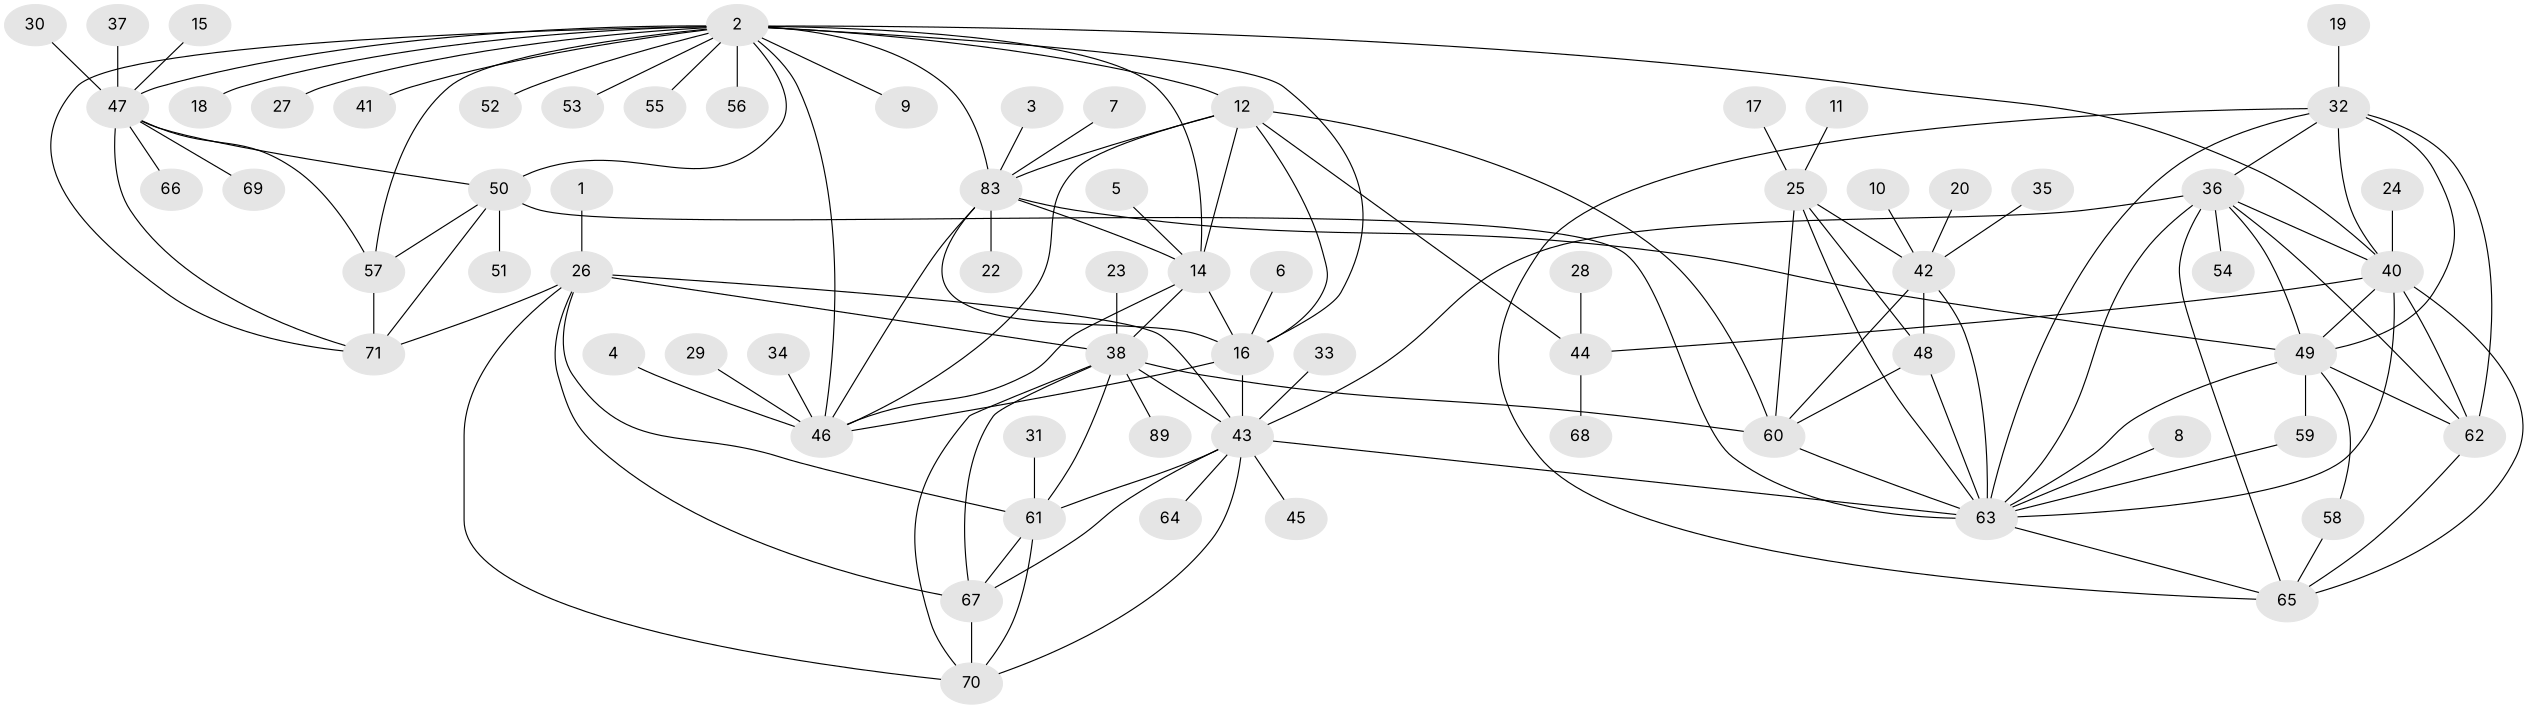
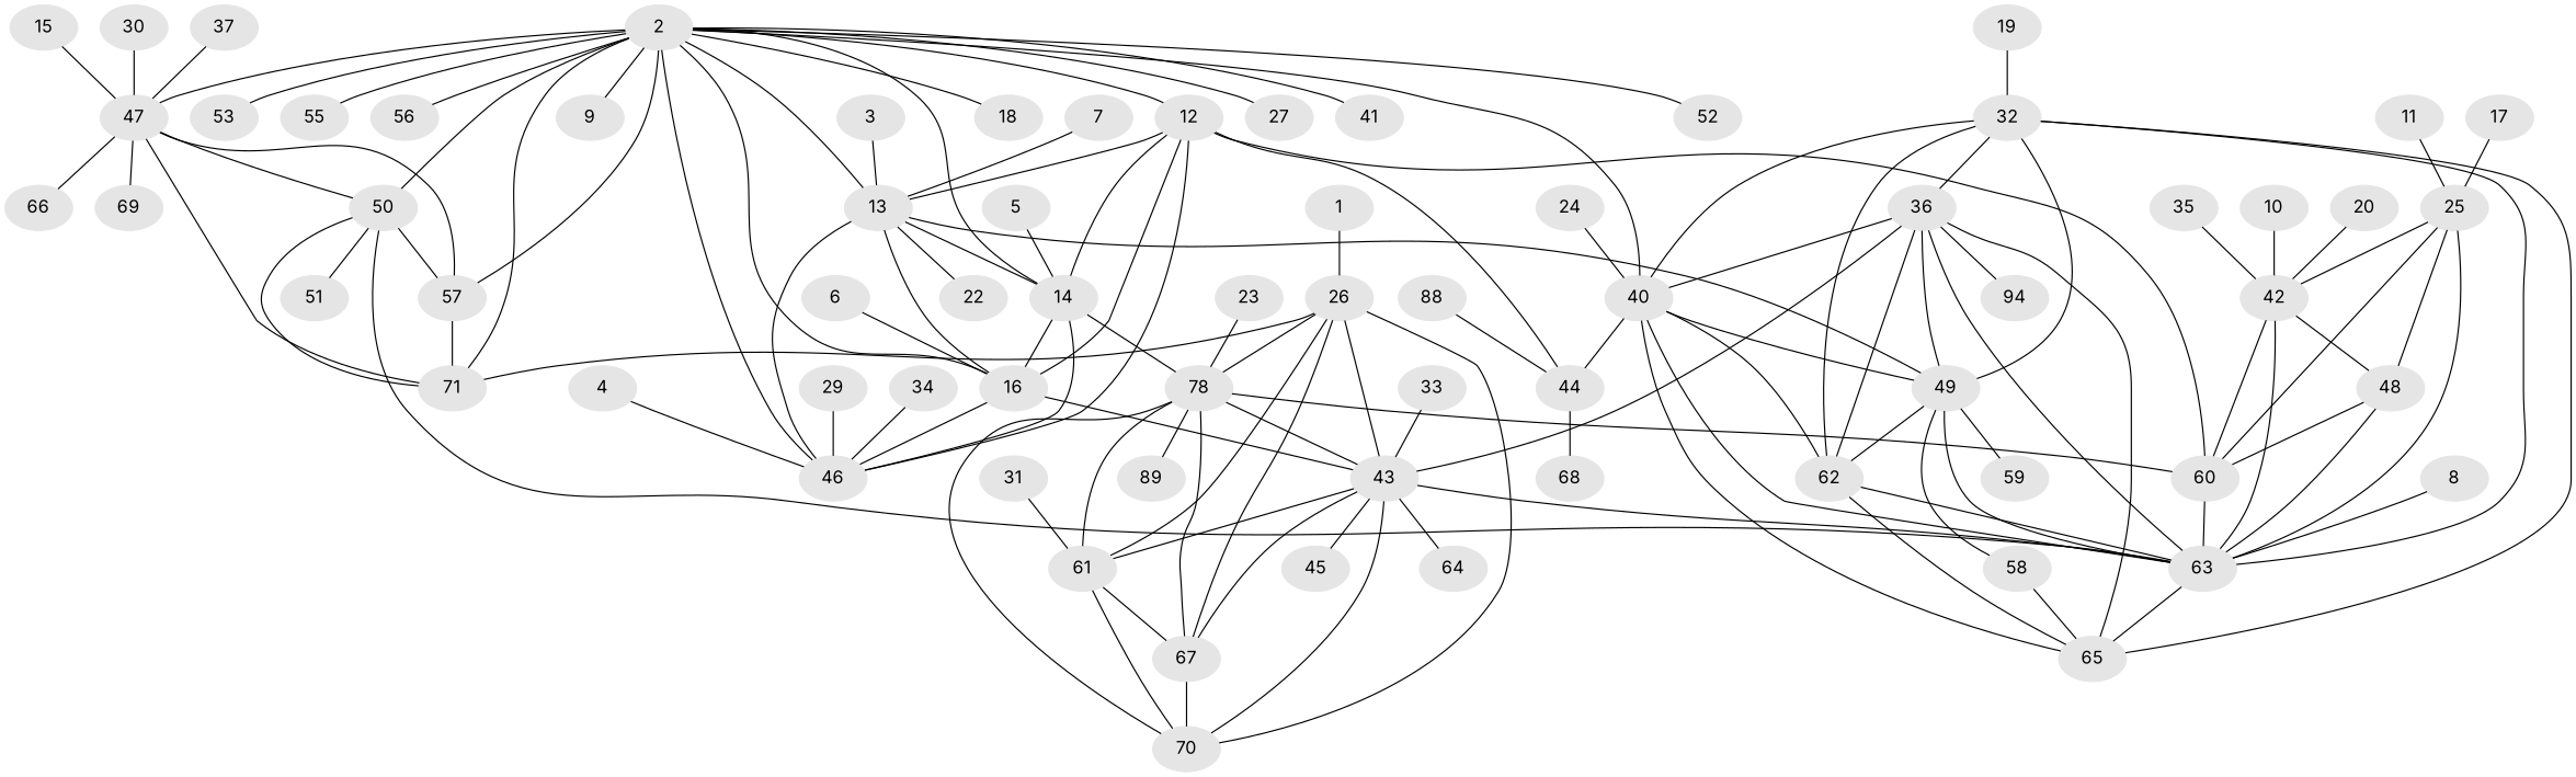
  graph {
    fontname=Inter
    node [color=gray90 fontname=Inter style=filled]
    edge [fontname=Inter weight=1.0]
    1
    26
    71
-   38
+   38 [label=78]
    43
    61
    67
    70
    2
    9
    12
-   13 [label=83]
+   13
    14
    16
    18
    27
    40
    41
    46
    47
    50
    52
    53
    55
    56
    57
    44
    60
    22
    49
    63
    62
    65
    66
    69
    51
    3
    4
    5
    6
    7
    8
    10
    42
    48
    11
    25
    68
    59
    58
    n51 [label=89]
    15
    45
    64
    17
    19
    32
    36
    20
    23
    24
-   28
+   28 [label=88]
    29
    30
    31
-   54
+   54 [label=94]
    33
    34
    35
    37
    1 -- 26
    26 -- 71
    26 -- 38
    26 -- 43
    26 -- 61
    26 -- 67
    26 -- 70 [weight=2.0]
    38 -- 43
    38 -- 61
    38 -- 67
    38 -- 70 [weight=2.0]
    38 -- 60
    38 -- n51
    43 -- 61
    43 -- 67
    43 -- 70 [weight=2.0]
    43 -- 63
    43 -- 45
    43 -- 64
    61 -- 67
    61 -- 70 [weight=2.0]
    67 -- 70 [weight=2.0]
    2 -- 71 [weight=2.0]
    2 -- 9
    2 -- 12
    2 -- 13 [weight=2.0]
    2 -- 14
    2 -- 16
    2 -- 18
    2 -- 27
    2 -- 40
    2 -- 41
    2 -- 46
    2 -- 47 [weight=2.0]
    2 -- 50 [weight=4.0]
    2 -- 52
    2 -- 53
    2 -- 55
    2 -- 56
    2 -- 57 [weight=2.0]
    12 -- 13 [weight=2.0]
    12 -- 14
    12 -- 16
    12 -- 46
    12 -- 44
    12 -- 60
    13 -- 14 [weight=2.0]
    13 -- 16 [weight=2.0]
    13 -- 46 [weight=2.0]
    13 -- 22
    13 -- 49
    14 -- 38
    14 -- 16
    14 -- 46
    16 -- 43
    16 -- 46
    40 -- 44
    40 -- 49
    40 -- 63
    40 -- 62
    40 -- 65
    47 -- 71
    47 -- 50 [weight=2.0]
    47 -- 57
    47 -- 66
    47 -- 69
    50 -- 71 [weight=2.0]
    50 -- 57 [weight=2.0]
    50 -- 63 [weight=2.0]
    50 -- 51
    57 -- 71
    44 -- 68
    60 -- 63
    49 -- 63
    49 -- 62
    49 -- 59
    49 -- 58
    63 -- 65
-   59 -- 63
+   62 -- 63
    62 -- 65
    3 -- 13
    4 -- 46
    5 -- 14
    6 -- 16
    7 -- 13
    8 -- 63
    10 -- 42
    42 -- 60 [weight=2.0]
    42 -- 63 [weight=2.0]
    42 -- 48 [weight=4.0]
    48 -- 60 [weight=2.0]
    48 -- 63 [weight=2.0]
    11 -- 25
    25 -- 60
    25 -- 63
    25 -- 42 [weight=2.0]
    25 -- 48 [weight=2.0]
    58 -- 65
    15 -- 47
    17 -- 25
    19 -- 32
    32 -- 40
    32 -- 49
    32 -- 63
    32 -- 62
    32 -- 65
    32 -- 36
    36 -- 43
    36 -- 40
    36 -- 49
    36 -- 63
    36 -- 62
    36 -- 65
    36 -- 54
    20 -- 42
    23 -- 38
    24 -- 40
    28 -- 44
    29 -- 46
    30 -- 47
    31 -- 61
    33 -- 43
    34 -- 46
    35 -- 42
    37 -- 47
  }
